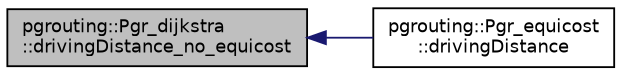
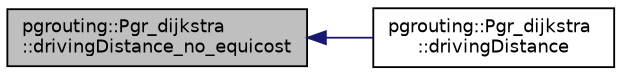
  digraph {
    rankdir=LR
    node [color=black fontname=Helvetica fontsize=10 shape=record style=filled]
    n1 [fillcolor=grey75 fontcolor=black height=0.2 label="pgrouting::Pgr_dijkstra\l::drivingDistance_no_equicost" width=0.4]
-   n2 [fillcolor=white height=0.2 label="pgrouting::Pgr_equicost\l::drivingDistance" width=0.4]
+   n2 [fillcolor=white height=0.2 label="pgrouting::Pgr_dijkstra\l::drivingDistance" width=0.4]
    n1 -> n2 [color=midnightblue dir=back fontname=Helvetica fontsize=10 labelfontname=Helvetica labelfontsize=10 style=solid]
  }
